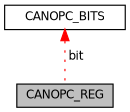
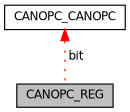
  digraph {
    node [color=black fontname=Helvetica fontsize=10 shape=record style=filled]
    n1 [fillcolor=grey75 fontcolor=black height=0.2 label=CANOPC_REG width=0.4]
-   n2 [fillcolor=white height=0.2 label=CANOPC_BITS width=0.4]
+   n2 [fillcolor=white height=0.2 label=CANOPC_CANOPC width=0.4]
    n2 -> n1 [color=red dir=back fontname=Helvetica fontsize=10 label=" bit" labelfontname=Helvetica labelfontsize=10 style=dotted]
  }
